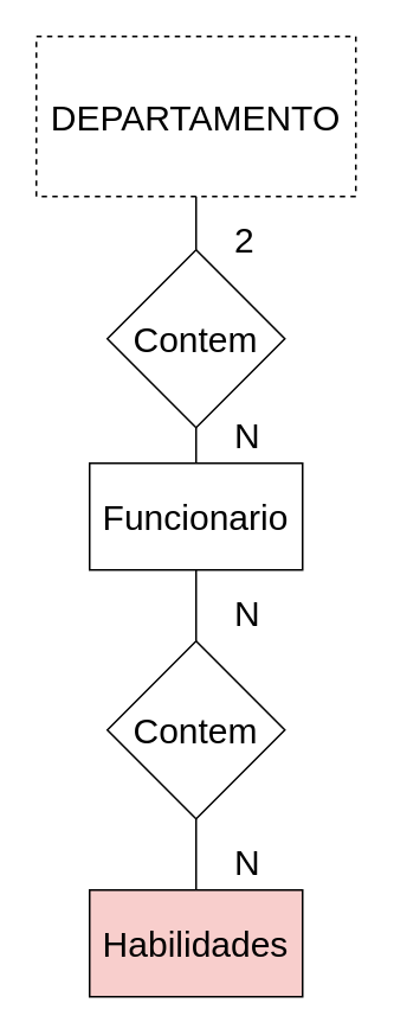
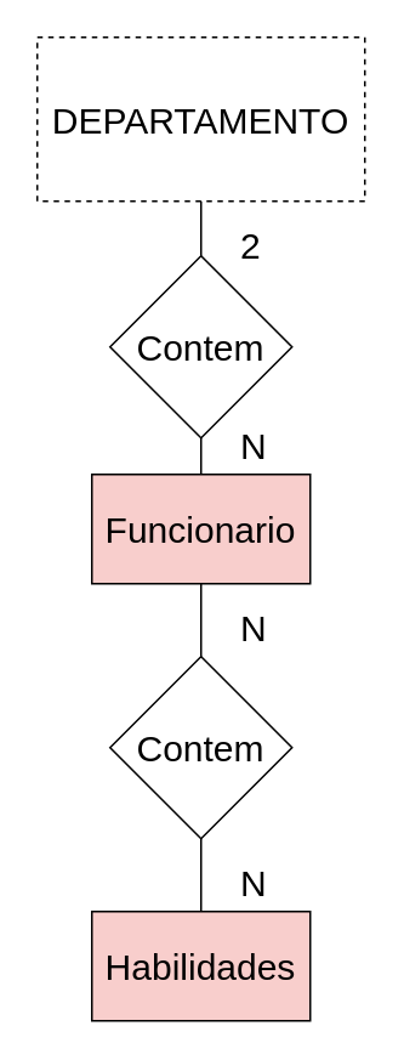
  <mxCell id="0" />
  <mxCell id="1" parent="0" />
  <mxCell id="2" value="&lt;font style=&quot;font-size: 20px&quot;&gt;DEPARTAMENTO&lt;/font&gt;" style="rounded=0;whiteSpace=wrap;html=1;dashed=1;" vertex="1" parent="1"><mxGeometry x="20" y="20" width="180" height="90" as="geometry" /></mxCell>
  <mxCell id="3" value="&lt;span style=&quot;font-size: 20px&quot;&gt;Habilidades&lt;/span&gt;" style="rounded=0;whiteSpace=wrap;html=1;fillColor=#f8cecc;" vertex="1" parent="1"><mxGeometry x="50" y="500" width="120" height="60" as="geometry" /></mxCell>
  <mxCell id="4" value="" style="endArrow=none;html=1;entryX=0.5;entryY=1;entryDx=0;entryDy=0;exitX=0.5;exitY=0;exitDx=0;exitDy=0;" edge="1" parent="1" source="7" target="2"><mxGeometry width="50" height="50" relative="1" as="geometry"><mxPoint x="67" y="160" as="sourcePoint" /><mxPoint x="117" y="110" as="targetPoint" /></mxGeometry></mxCell>
  <mxCell id="5" value="&lt;font style=&quot;font-size: 20px&quot;&gt;Contem&lt;/font&gt;" style="rhombus;whiteSpace=wrap;html=1;" vertex="1" parent="1"><mxGeometry x="60" y="360" width="100" height="100" as="geometry" /></mxCell>
  <mxCell id="6" value="" style="endArrow=none;html=1;entryX=0.5;entryY=1;entryDx=0;entryDy=0;exitX=0.5;exitY=0;exitDx=0;exitDy=0;" edge="1" parent="1" source="3" target="5"><mxGeometry width="50" height="50" relative="1" as="geometry"><mxPoint x="110" y="500" as="sourcePoint" /><mxPoint x="110" y="110" as="targetPoint" /></mxGeometry></mxCell>
  <mxCell id="7" value="&lt;font style=&quot;font-size: 20px&quot;&gt;Contem&lt;/font&gt;" style="rhombus;whiteSpace=wrap;html=1;" vertex="1" parent="1"><mxGeometry x="60" y="140" width="100" height="100" as="geometry" /></mxCell>
  <mxCell id="8" value="" style="endArrow=none;html=1;entryX=0.5;entryY=1;entryDx=0;entryDy=0;exitX=0.5;exitY=0;exitDx=0;exitDy=0;" edge="1" parent="1" source="9" target="7"><mxGeometry width="50" height="50" relative="1" as="geometry"><mxPoint x="110" y="360" as="sourcePoint" /><mxPoint x="110" y="110" as="targetPoint" /></mxGeometry></mxCell>
- <mxCell id="9" value="&lt;font style=&quot;font-size: 20px&quot;&gt;Funcionario&lt;/font&gt;" style="rounded=0;whiteSpace=wrap;html=1;" vertex="1" parent="1"><mxGeometry x="50" y="260" width="120" height="60" as="geometry" /></mxCell>
+ <mxCell id="9" value="&lt;font style=&quot;font-size: 20px&quot;&gt;Funcionario&lt;/font&gt;" style="rounded=0;whiteSpace=wrap;html=1;fillColor=#f8cecc;" vertex="1" parent="1"><mxGeometry x="50" y="260" width="120" height="60" as="geometry" /></mxCell>
  <mxCell id="10" value="" style="endArrow=none;html=1;entryX=0.5;entryY=1;entryDx=0;entryDy=0;exitX=0.5;exitY=0;exitDx=0;exitDy=0;" edge="1" parent="1" source="5" target="9"><mxGeometry width="50" height="50" relative="1" as="geometry"><mxPoint x="110" y="360" as="sourcePoint" /><mxPoint x="110" y="240" as="targetPoint" /></mxGeometry></mxCell>
  <mxCell id="11" value="&lt;font style=&quot;font-size: 20px&quot;&gt;2&lt;/font&gt;" style="text;html=1;resizable=0;points=[];autosize=1;align=left;verticalAlign=top;spacingTop=-4;" vertex="1" parent="1"><mxGeometry x="130" y="120" width="30" height="20" as="geometry" /></mxCell>
  <mxCell id="12" value="&lt;span style=&quot;font-size: 20px&quot;&gt;N&lt;/span&gt;" style="text;html=1;resizable=0;points=[];autosize=1;align=left;verticalAlign=top;spacingTop=-4;" vertex="1" parent="1"><mxGeometry x="130" y="230" width="30" height="20" as="geometry" /></mxCell>
  <mxCell id="13" value="&lt;span style=&quot;font-size: 20px&quot;&gt;N&lt;/span&gt;" style="text;html=1;resizable=0;points=[];autosize=1;align=left;verticalAlign=top;spacingTop=-4;" vertex="1" parent="1"><mxGeometry x="130" y="330" width="30" height="20" as="geometry" /></mxCell>
  <mxCell id="14" value="&lt;span style=&quot;font-size: 20px&quot;&gt;N&lt;/span&gt;" style="text;html=1;resizable=0;points=[];autosize=1;align=left;verticalAlign=top;spacingTop=-4;" vertex="1" parent="1"><mxGeometry x="130" y="470" width="30" height="20" as="geometry" /></mxCell>
